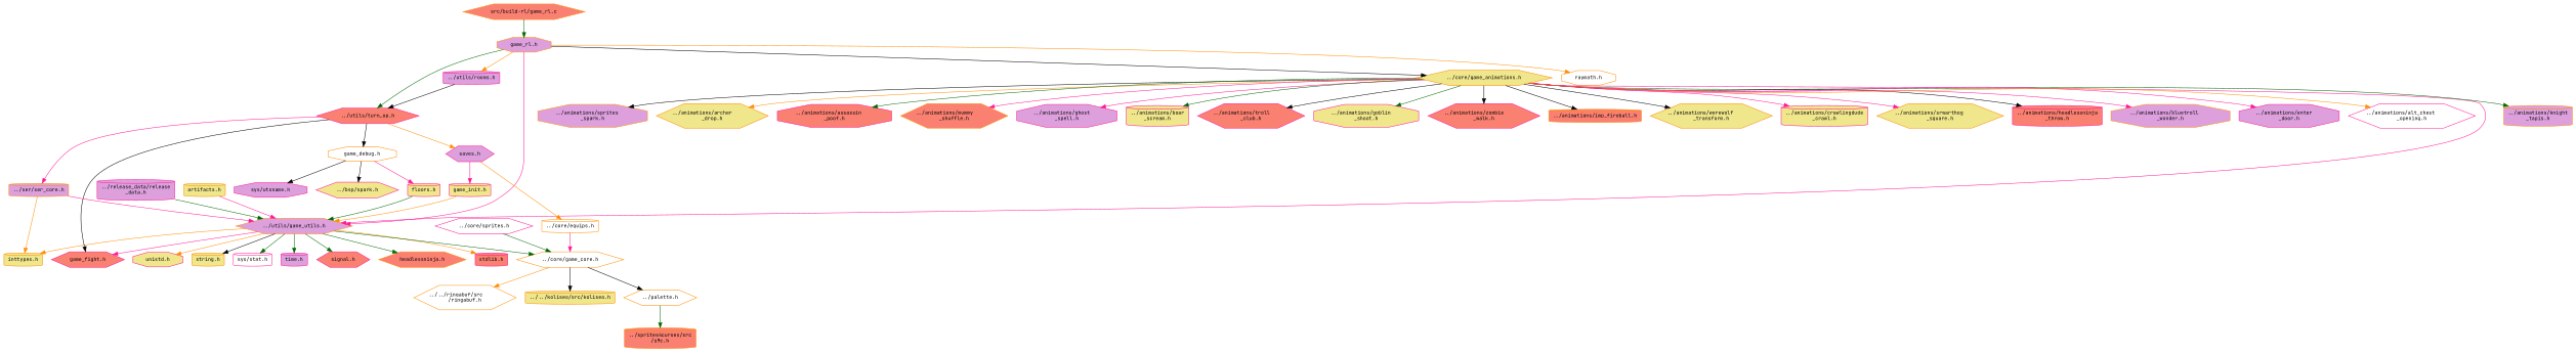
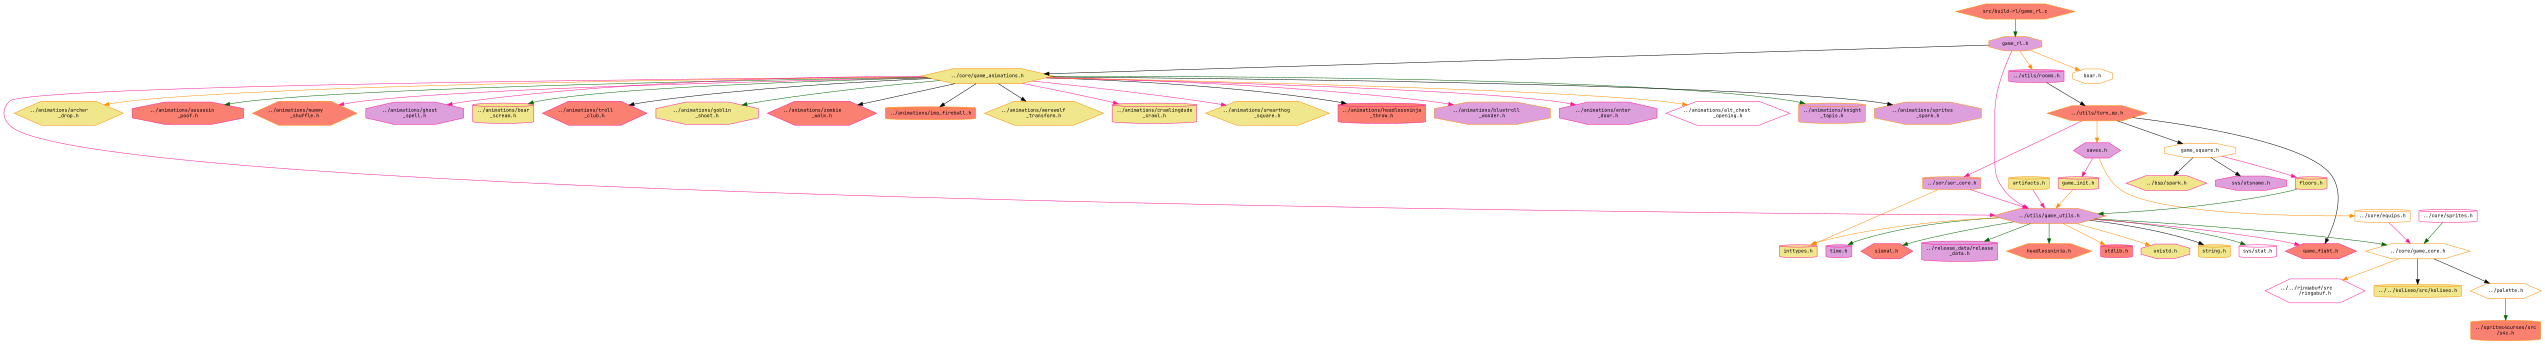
  digraph {
    fontname="JetBrains Mono"
    node [color=darkorange fillcolor=khaki fontname="JetBrains Mono" fontsize=10 shape=hexagon style=filled]
    edge [color=darkgreen fontname="JetBrains Mono" fontsize=10 labelfontname=Helvetica labelfontsize=10 style=solid]
    n1 [fillcolor=salmon fontcolor=black height=0.2 label="src/build-rl/game_rl.c" width=0.4]
    n2 [fillcolor=plum height=0.2 label="game_rl.h" shape=octagon width=0.4]
    n3 [fillcolor=plum height=0.2 label="../utils/game_utils.h" width=0.4]
-   n4 [color=deeppink fillcolor=salmon height=0.2 label="../utils/turn_op.h" width=0.4]
+   n4 [fillcolor=salmon height=0.2 label="../utils/turn_op.h" width=0.4]
    n5 [height=0.2 label="../core/game_animations.h" width=0.4]
    n6 [color=deeppink fillcolor=plum height=0.2 label="../utils/rooms.h" shape=cylinder width=0.4]
-   n7 [fillcolor=white height=0.2 label="raymath.h" shape=octagon width=0.4]
+   n7 [fillcolor=white height=0.2 label="boar.h" shape=octagon width=0.4]
    n8 [fillcolor=salmon height=0.2 label="headlessninja.h" width=0.4]
    n9 [color=deeppink fillcolor=salmon height=0.2 label="stdlib.h" shape=cylinder width=0.4]
    n10 [color=deeppink height=0.2 label="unistd.h" shape=octagon width=0.4]
    n11 [height=0.2 label="string.h" shape=cylinder width=0.4]
    n12 [color=deeppink fillcolor=white height=0.2 label="sys/stat.h" shape=cylinder width=0.4]
    n13 [color=deeppink fillcolor=plum height=0.2 label="time.h" shape=cylinder width=0.4]
-   n14 [height=0.2 label="inttypes.h" shape=cylinder width=0.4]
+   n14 [color=deeppink height=0.2 label="inttypes.h" shape=cylinder width=0.4]
    n15 [color=deeppink fillcolor=salmon height=0.2 label="signal.h" width=0.4]
    n16 [fillcolor=white height=0.2 label="../core/game_core.h" width=0.4]
    n17 [color=deeppink fillcolor=plum height=0.2 label="../release_data/release\l_data.h" shape=cylinder width=0.4]
    n18 [color=deeppink fillcolor=salmon height=0.2 label="game_fight.h" width=0.4]
-   n19 [color=deeppink fillcolor=white height=0.2 label="../core/sprites.h" width=0.4]
-   n20 [fillcolor=white height=0.2 label="game_debug.h" shape=octagon width=0.4]
+   n19 [color=deeppink fillcolor=white height=0.2 label="../core/sprites.h" shape=cylinder width=0.4]
+   n20 [fillcolor=white height=0.2 label="game_square.h" shape=octagon width=0.4]
    n21 [color=deeppink fillcolor=plum height=0.2 label="saves.h" width=0.4]
    n22 [fillcolor=plum height=0.2 label="../ser/ser_core.h" shape=cylinder width=0.4]
    n23 [fillcolor=plum height=0.2 label="../animations/knight\l_tapis.h" shape=cylinder width=0.4]
    n24 [fillcolor=plum height=0.2 label="../animations/sprites\l_spark.h" shape=octagon width=0.4]
    n25 [height=0.2 label="../animations/archer\l_drop.h" width=0.4]
    n26 [color=deeppink fillcolor=salmon height=0.2 label="../animations/assassin\l_poof.h" shape=octagon width=0.4]
    n27 [fillcolor=salmon height=0.2 label="../animations/mummy\l_shuffle.h" width=0.4]
    n28 [color=deeppink fillcolor=plum height=0.2 label="../animations/ghost\l_spell.h" shape=octagon width=0.4]
    n29 [color=deeppink height=0.2 label="../animations/boar\l_scream.h" shape=cylinder width=0.4]
    n30 [color=deeppink fillcolor=salmon height=0.2 label="../animations/troll\l_club.h" width=0.4]
    n31 [color=deeppink height=0.2 label="../animations/goblin\l_shoot.h" shape=octagon width=0.4]
    n32 [color=deeppink fillcolor=salmon height=0.2 label="../animations/zombie\l_walk.h" width=0.4]
    n33 [fillcolor=salmon height=0.2 label="../animations/imp_fireball.h" shape=cylinder width=0.4]
    n34 [height=0.2 label="../animations/werewolf\l_transform.h" width=0.4]
    n35 [color=deeppink height=0.2 label="../animations/crawlingdude\l_crawl.h" shape=cylinder width=0.4]
    n36 [height=0.2 label="../animations/srwarthog\l_square.h" width=0.4]
    n37 [color=deeppink fillcolor=salmon height=0.2 label="../animations/headlessninja\l_throw.h" shape=cylinder width=0.4]
    n38 [fillcolor=plum height=0.2 label="../animations/bluetroll\l_wonder.h" shape=octagon width=0.4]
    n39 [color=deeppink fillcolor=plum height=0.2 label="../animations/enter\l_door.h" shape=octagon width=0.4]
    n40 [color=deeppink fillcolor=white height=0.2 label="../animations/alt_chest\l_opening.h" width=0.4]
-   n41 [fillcolor=white height=0.2 label="../../ringabuf/src\l/ringabuf.h" width=0.4]
+   n41 [color=deeppink fillcolor=white height=0.2 label="../../ringabuf/src\l/ringabuf.h" width=0.4]
    n42 [height=0.2 label="../../koliseo/src/koliseo.h" shape=cylinder width=0.4]
    n43 [fillcolor=white height=0.2 label="../palette.h" width=0.4]
-   n44 [fillcolor=salmon height=0.2 label="../sprites4curses/src\l/s9c.h" shape=cylinder width=0.4]
+   n44 [fillcolor=salmon height=0.2 label="../sprites4curses/src\l/s4c.h" shape=cylinder width=0.4]
    n45 [color=deeppink height=0.2 label="floors.h" shape=cylinder width=0.4]
    n46 [color=deeppink height=0.2 label="../bsp/spark.h" width=0.4]
    n47 [color=deeppink fillcolor=plum height=0.2 label="sys/utsname.h" shape=octagon width=0.4]
    n48 [fillcolor=white height=0.2 label="../core/equips.h" shape=cylinder width=0.4]
    n49 [color=deeppink height=0.2 label="game_init.h" shape=cylinder width=0.4]
    n50 [height=0.2 label="artifacts.h" shape=cylinder width=0.4]
    n1 -> n2
    n2 -> n3 [color=deeppink]
-   n2 -> n4
    n2 -> n5 [color=black]
    n2 -> n6 [color=darkorange]
    n2 -> n7 [color=darkorange]
    n3 -> n8
    n3 -> n9 [color=darkorange]
    n3 -> n10 [color=darkorange]
    n3 -> n11 [color=black]
    n3 -> n12
    n3 -> n13
    n3 -> n14 [color=darkorange]
    n3 -> n15
    n3 -> n16
-   n17 -> n3
+   n3 -> n17
    n3 -> n18 [color=deeppink]
    n4 -> n18 [color=black]
    n4 -> n20 [color=black]
    n4 -> n21 [color=darkorange]
    n4 -> n22 [color=deeppink]
    n5 -> n3 [color=deeppink]
    n5 -> n23
    n5 -> n24 [color=black]
    n5 -> n25 [color=darkorange]
    n5 -> n26
    n5 -> n27 [color=deeppink]
    n5 -> n28 [color=deeppink]
    n5 -> n29
    n5 -> n30 [color=black]
    n5 -> n31
    n5 -> n32 [color=black]
    n5 -> n33 [color=black]
    n5 -> n34 [color=black]
    n5 -> n35 [color=deeppink]
    n5 -> n36 [color=deeppink]
    n5 -> n37 [color=black]
    n5 -> n38 [color=deeppink]
    n5 -> n39 [color=deeppink]
    n5 -> n40 [color=darkorange]
    n6 -> n4 [color=black]
    n16 -> n41 [color=darkorange]
    n16 -> n42 [color=black]
    n16 -> n43 [color=black]
    n19 -> n16
    n20 -> n45 [color=deeppink]
    n20 -> n46 [color=black]
    n20 -> n47 [color=black]
    n21 -> n48 [color=darkorange]
    n21 -> n49 [color=deeppink]
    n22 -> n3 [color=deeppink]
    n22 -> n14 [color=darkorange]
    n43 -> n44
    n45 -> n3
    n48 -> n16 [color=deeppink]
    n49 -> n3 [color=darkorange]
    n50 -> n3 [color=deeppink]
  }
